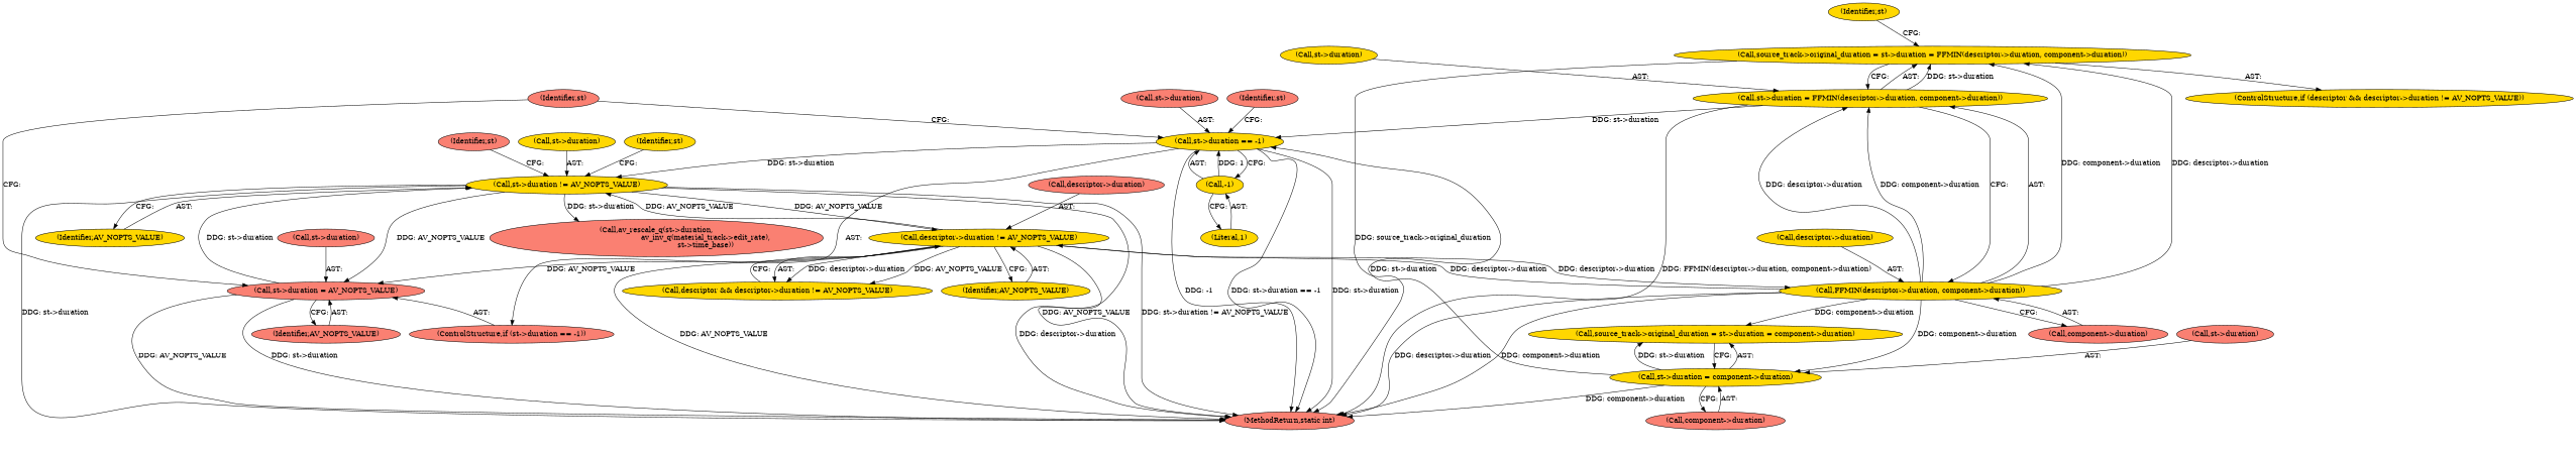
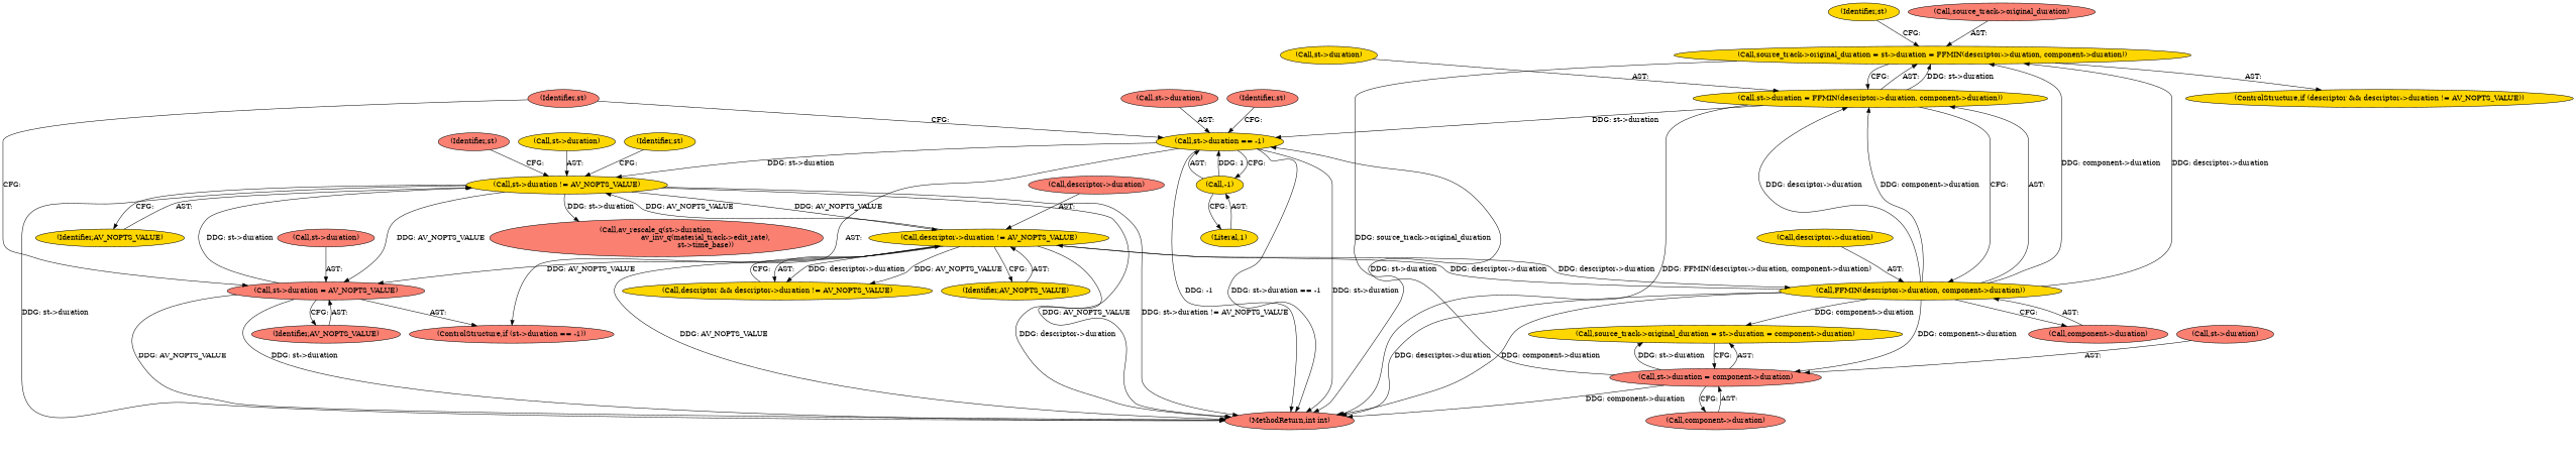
  digraph {
    node [fillcolor=gold style=filled]
    n1 [label="(Call,source_track->original_duration = st->duration = FFMIN(descriptor->duration, component->duration))"]
    n2 [label="(Call,st->duration = FFMIN(descriptor->duration, component->duration))"]
    n3 [label="(ControlStructure,if (descriptor && descriptor->duration != AV_NOPTS_VALUE))"]
-   n4 [fillcolor=salmon label="(MethodReturn,static int)"]
+   n4 [fillcolor=salmon label="(MethodReturn,int int)"]
    n5 [label="(Call,FFMIN(descriptor->duration, component->duration))"]
    n6 [label="(Call,st->duration == -1)"]
    n7 [label="(Call,descriptor->duration != AV_NOPTS_VALUE)"]
-   n8 [label="(Call,st->duration = component->duration)"]
+   n8 [fillcolor=salmon label="(Call,st->duration = component->duration)"]
    n9 [label="(Call,source_track->original_duration = st->duration = component->duration)"]
    n10 [fillcolor=salmon label="(Call,component->duration)"]
    n11 [label="(Call,st->duration != AV_NOPTS_VALUE)"]
    n12 [label="(Call,-1)"]
    n13 [fillcolor=salmon label="(ControlStructure,if (st->duration == -1))"]
    n14 [fillcolor=salmon label="(Call,st->duration = AV_NOPTS_VALUE)"]
    n15 [label="(Identifier,AV_NOPTS_VALUE)"]
    n16 [label="(Call,descriptor && descriptor->duration != AV_NOPTS_VALUE)"]
    n17 [fillcolor=salmon label="(Call,component->duration)"]
    n18 [fillcolor=salmon label="(Call,av_rescale_q(st->duration,\n                                            av_inv_q(material_track->edit_rate),\n                                            st->time_base))"]
    n19 [label="(Identifier,AV_NOPTS_VALUE)"]
    n20 [fillcolor=salmon label="(Identifier,AV_NOPTS_VALUE)"]
    n21 [label="(Literal,1)"]
    n22 [fillcolor=salmon label="(Call,st->duration)"]
    n23 [fillcolor=salmon label="(Identifier,st)"]
    n24 [label="(Call,st->duration)"]
    n25 [label="(Call,st->duration)"]
    n26 [fillcolor=salmon label="(Call,st->duration)"]
    n27 [label="(Call,descriptor->duration)"]
    n28 [label="(Identifier,st)"]
    n29 [fillcolor=salmon label="(Call,st->duration)"]
    n30 [label="(Identifier,st)"]
    n31 [fillcolor=salmon label="(Identifier,st)"]
    n32 [fillcolor=salmon label="(Identifier,st)"]
    n33 [fillcolor=salmon label="(Call,descriptor->duration)"]
+   n34 [fillcolor=salmon label="(Call,source_track->original_duration)"]
    n1 -> n2 [label="CFG: "]
    n1 -> n3 [label="AST: "]
    n1 -> n4 [label="DDG: source_track->original_duration"]
    n2 -> n1 [label="AST: "]
    n2 -> n1 [label="DDG: st->duration"]
    n2 -> n4 [label="DDG: FFMIN(descriptor->duration, component->duration)"]
    n2 -> n5 [label="CFG: "]
    n2 -> n6 [label="DDG: st->duration"]
    n5 -> n1 [label="DDG: descriptor->duration"]
    n5 -> n1 [label="DDG: component->duration"]
    n5 -> n2 [label="AST: "]
    n5 -> n2 [label="DDG: descriptor->duration"]
    n5 -> n2 [label="DDG: component->duration"]
    n5 -> n4 [label="DDG: descriptor->duration"]
    n5 -> n4 [label="DDG: component->duration"]
    n5 -> n7 [label="DDG: descriptor->duration"]
    n5 -> n8 [label="DDG: component->duration"]
    n5 -> n9 [label="DDG: component->duration"]
    n5 -> n10 [label="CFG: "]
    n6 -> n4 [label="DDG: -1"]
    n6 -> n4 [label="DDG: st->duration == -1"]
    n6 -> n4 [label="DDG: st->duration"]
    n6 -> n11 [label="DDG: st->duration"]
    n6 -> n12 [label="CFG: "]
    n6 -> n13 [label="AST: "]
    n7 -> n4 [label="DDG: AV_NOPTS_VALUE"]
    n7 -> n4 [label="DDG: descriptor->duration"]
    n7 -> n5 [label="DDG: descriptor->duration"]
    n7 -> n11 [label="DDG: AV_NOPTS_VALUE"]
    n7 -> n14 [label="DDG: AV_NOPTS_VALUE"]
    n7 -> n15 [label="CFG: "]
    n7 -> n16 [label="AST: "]
    n7 -> n16 [label="DDG: descriptor->duration"]
    n7 -> n16 [label="DDG: AV_NOPTS_VALUE"]
    n8 -> n4 [label="DDG: component->duration"]
    n8 -> n6 [label="DDG: st->duration"]
    n8 -> n9 [label="AST: "]
    n8 -> n9 [label="DDG: st->duration"]
    n8 -> n17 [label="CFG: "]
    n9 -> n8 [label="CFG: "]
    n10 -> n5 [label="AST: "]
    n11 -> n4 [label="DDG: st->duration"]
    n11 -> n4 [label="DDG: AV_NOPTS_VALUE"]
    n11 -> n4 [label="DDG: st->duration != AV_NOPTS_VALUE"]
    n11 -> n7 [label="DDG: AV_NOPTS_VALUE"]
    n11 -> n14 [label="DDG: AV_NOPTS_VALUE"]
    n11 -> n18 [label="DDG: st->duration"]
    n11 -> n19 [label="CFG: "]
    n12 -> n6 [label="AST: "]
    n12 -> n6 [label="DDG: 1"]
    n12 -> n21 [label="CFG: "]
    n14 -> n4 [label="DDG: AV_NOPTS_VALUE"]
    n14 -> n4 [label="DDG: st->duration"]
    n14 -> n11 [label="DDG: st->duration"]
-   n13 -> n14 [label="AST: "]
+   n14 -> n13 [label="AST: "]
    n14 -> n20 [label="CFG: "]
    n15 -> n7 [label="AST: "]
    n16 -> n7 [label="CFG: "]
    n17 -> n8 [label="AST: "]
    n19 -> n11 [label="AST: "]
    n20 -> n14 [label="AST: "]
    n21 -> n12 [label="AST: "]
    n22 -> n6 [label="AST: "]
    n23 -> n6 [label="CFG: "]
    n23 -> n14 [label="CFG: "]
    n24 -> n11 [label="AST: "]
    n25 -> n2 [label="AST: "]
    n26 -> n8 [label="AST: "]
    n27 -> n5 [label="AST: "]
    n28 -> n11 [label="CFG: "]
    n29 -> n14 [label="AST: "]
    n30 -> n1 [label="CFG: "]
    n31 -> n11 [label="CFG: "]
    n32 -> n6 [label="CFG: "]
    n33 -> n7 [label="AST: "]
+   n34 -> n1 [label="AST: "]
  }
